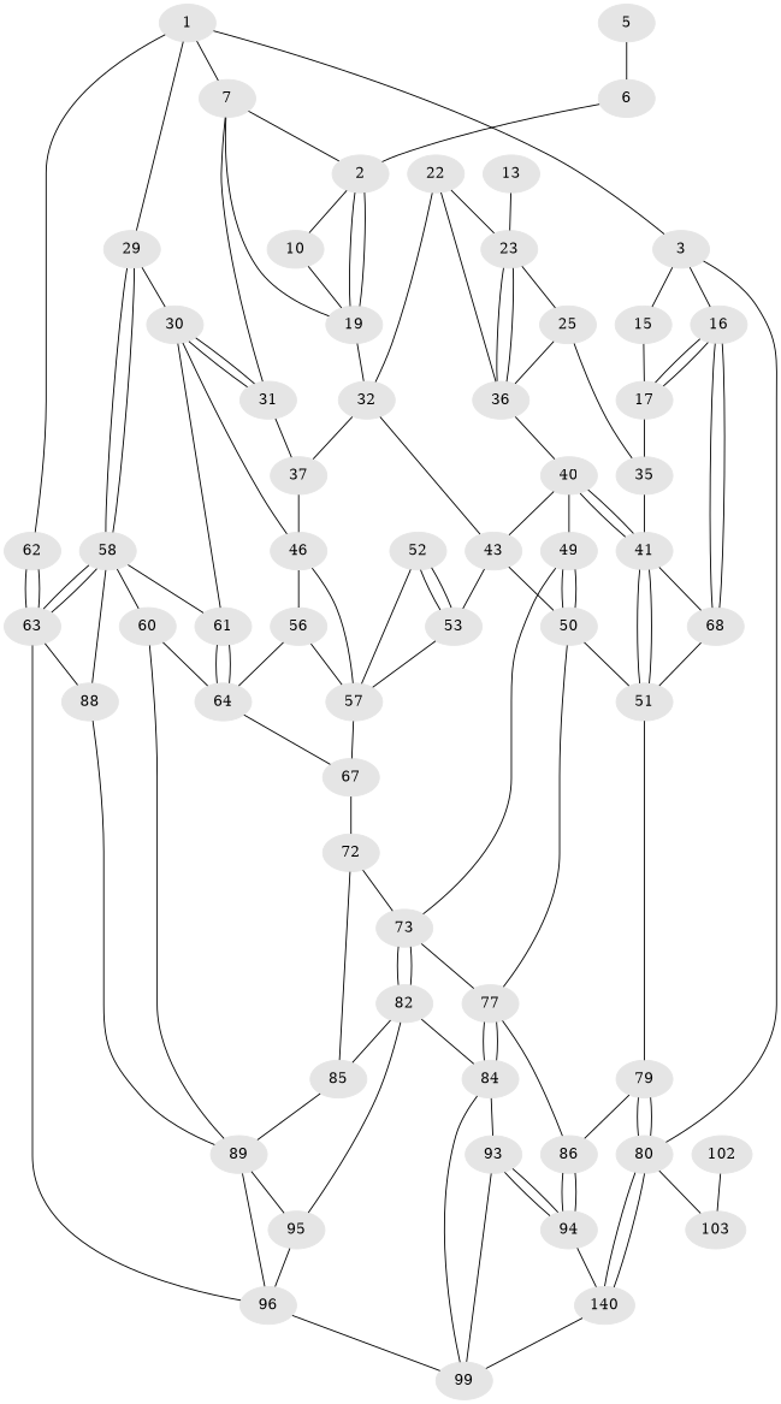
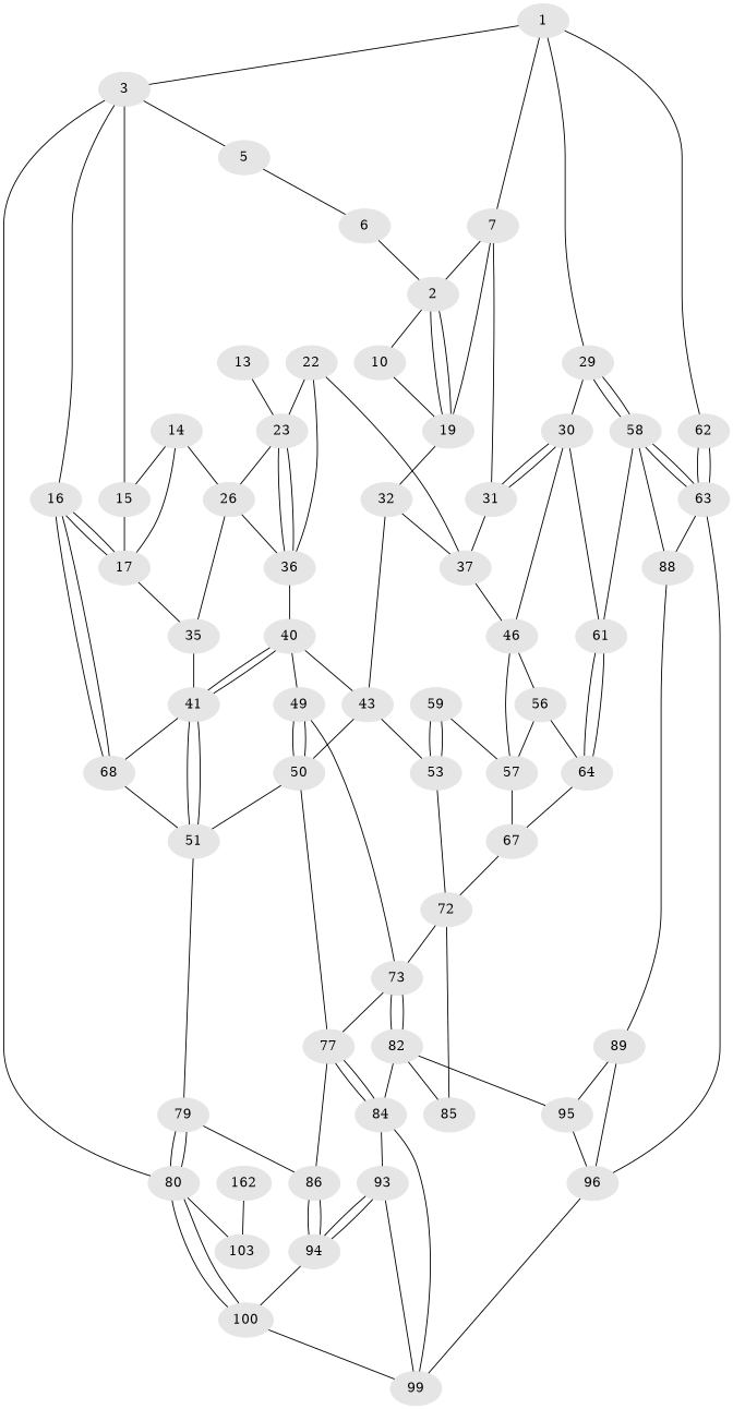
  graph {
    node [color=gray90 style=filled]
    1 [super="+2"]
    3 [super="+4"]
    7 [super="+27"]
    29
    62 [super="+104"]
    5 [super="+12"]
    15
    16
    80 [super="+81"]
    n10 [label=2 super="+9"]
    19 [super="+28"]
    31
    30 [super="+45"]
    58 [super="+59"]
    63 [super="+91"]
    6
    17 [super="+18"]
    n18 [label=68]
-   100 [label=140]
+   100
    103
    23 [super="+24"]
    13
    10 [super="+20"]
    32 [super="+38"]
    37
    22 [super="+33"]
    36 [super="+39"]
-   26 [super="+34" label=25]
+   14 [super="+25"]
+   26 [super="+34"]
    35
    51 [super="+69"]
    41 [super="+42"]
    43 [super="+54"]
    40 [super="+44"]
    46 [super="+47"]
    61
-   60 [super="+76"]
    88
    56 [super="+65"]
    57 [super="+66"]
    64 [super="+70"]
    53 [super="+68"]
    50
    49 [super="+55"]
    73 [super="+74"]
    79 [super="+87"]
    72 [super="+75"]
-   52
+   52 [label=59]
    77 [super="+78"]
    82 [super="+83"]
    84 [super="+92"]
    86
    67 [super="+71"]
    85
    89 [super="+90"]
    96 [super="+97"]
    95
    99
-   102
+   102 [label=162]
    93 [super="+101"]
    94 [super="+98"]
    1 -- 3
    1 -- 7
    1 -- 29
    1 -- 62
+   3 -- 5
    3 -- 15
    3 -- 16
    3 -- 80
    7 -- n10
    7 -- 19
    7 -- 31
    29 -- 30
    29 -- 58
    29 -- 58
    62 -- 63
    62 -- 63
    5 -- 6
    15 -- 17
    16 -- 17
    16 -- 17
    16 -- n18
    16 -- n18
    80 -- 100
    80 -- 100
    80 -- 103
    n10 -- 19
    n10 -- 19
    n10 -- 10
    19 -- 32
    31 -- 37
    30 -- 31
    30 -- 31
    30 -- 46
    30 -- 61
    58 -- 63
    58 -- 63
    58 -- 61
-   58 -- 60
    58 -- 88
    63 -- 88
    63 -- 96
    6 -- n10
    17 -- 35
    n18 -- 51
    100 -- 99
    23 -- 36
    23 -- 36
    23 -- 26
    13 -- 23
    10 -- 19
    32 -- 37
    32 -- 43
    37 -- 46
    22 -- 23
-   22 -- 32
+   22 -- 37
    22 -- 36
    36 -- 40
+   14 -- 15
+   14 -- 17
+   14 -- 26
    26 -- 36
    26 -- 35
    35 -- 41
    51 -- 79
    41 -- n18
    41 -- 51
    41 -- 51
    43 -- 53
    43 -- 50
    40 -- 41
    40 -- 41
    40 -- 43
    40 -- 49
    46 -- 56
    46 -- 57
    61 -- 64
    61 -- 64
-   60 -- 64
-   60 -- 89
    88 -- 89
    56 -- 57 [weight=2]
    56 -- 64
    57 -- 67
    64 -- 67
-   53 -- 57
+   53 -- 72
    50 -- 51
    50 -- 77
    49 -- 50
    49 -- 50
    49 -- 73
    73 -- 77
    73 -- 82
    73 -- 82
    79 -- 80
    79 -- 80
    79 -- 86
    72 -- 73
    72 -- 85
    52 -- 57
    52 -- 53
    52 -- 53
    77 -- 84
    77 -- 84
    77 -- 86
    82 -- 84
    82 -- 85
    82 -- 95
    84 -- 99
    84 -- 93
    86 -- 94
    86 -- 94
    67 -- 72
-   85 -- 89
    89 -- 96
    89 -- 95
    96 -- 99
    95 -- 96
    102 -- 103
    93 -- 99
    93 -- 94
    93 -- 94
    94 -- 100
  }
